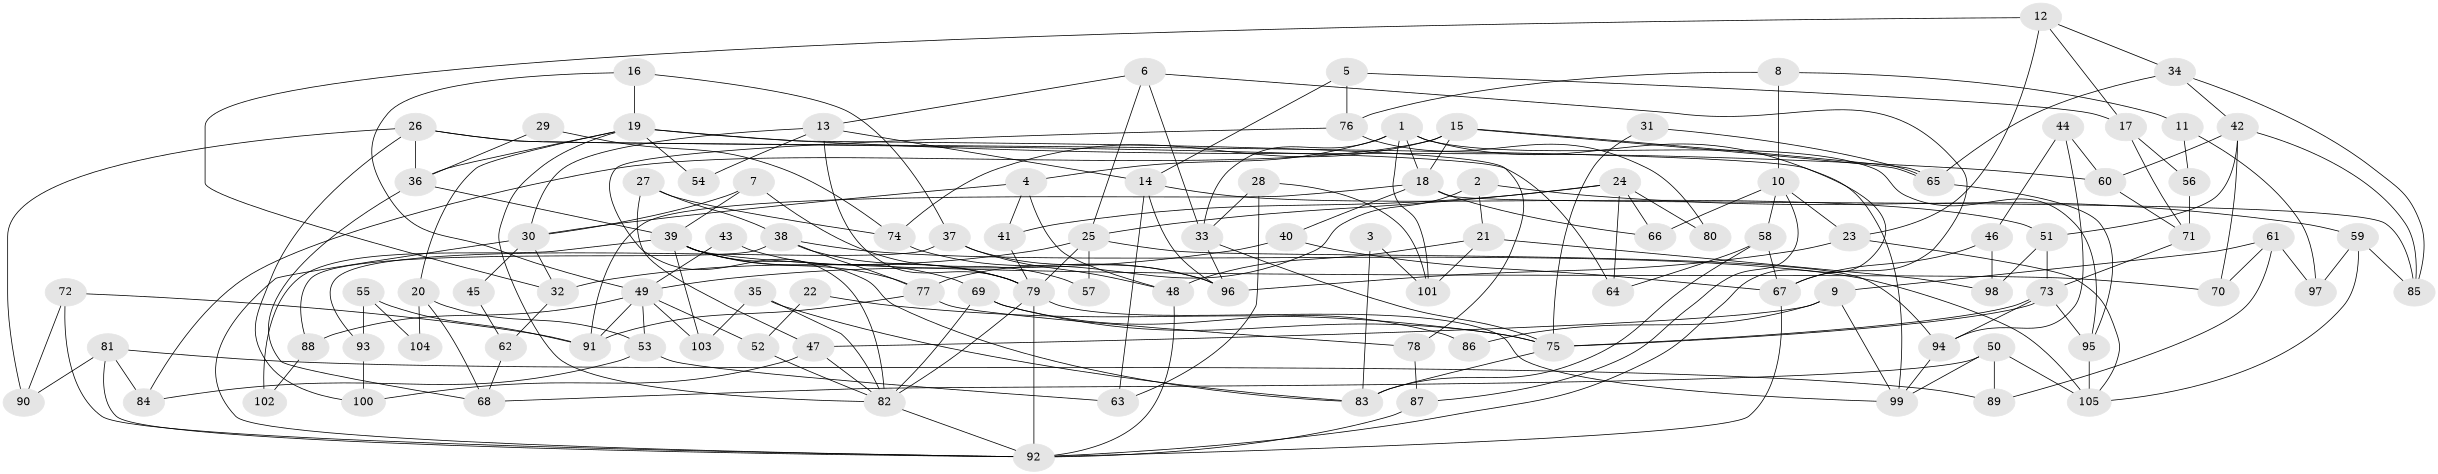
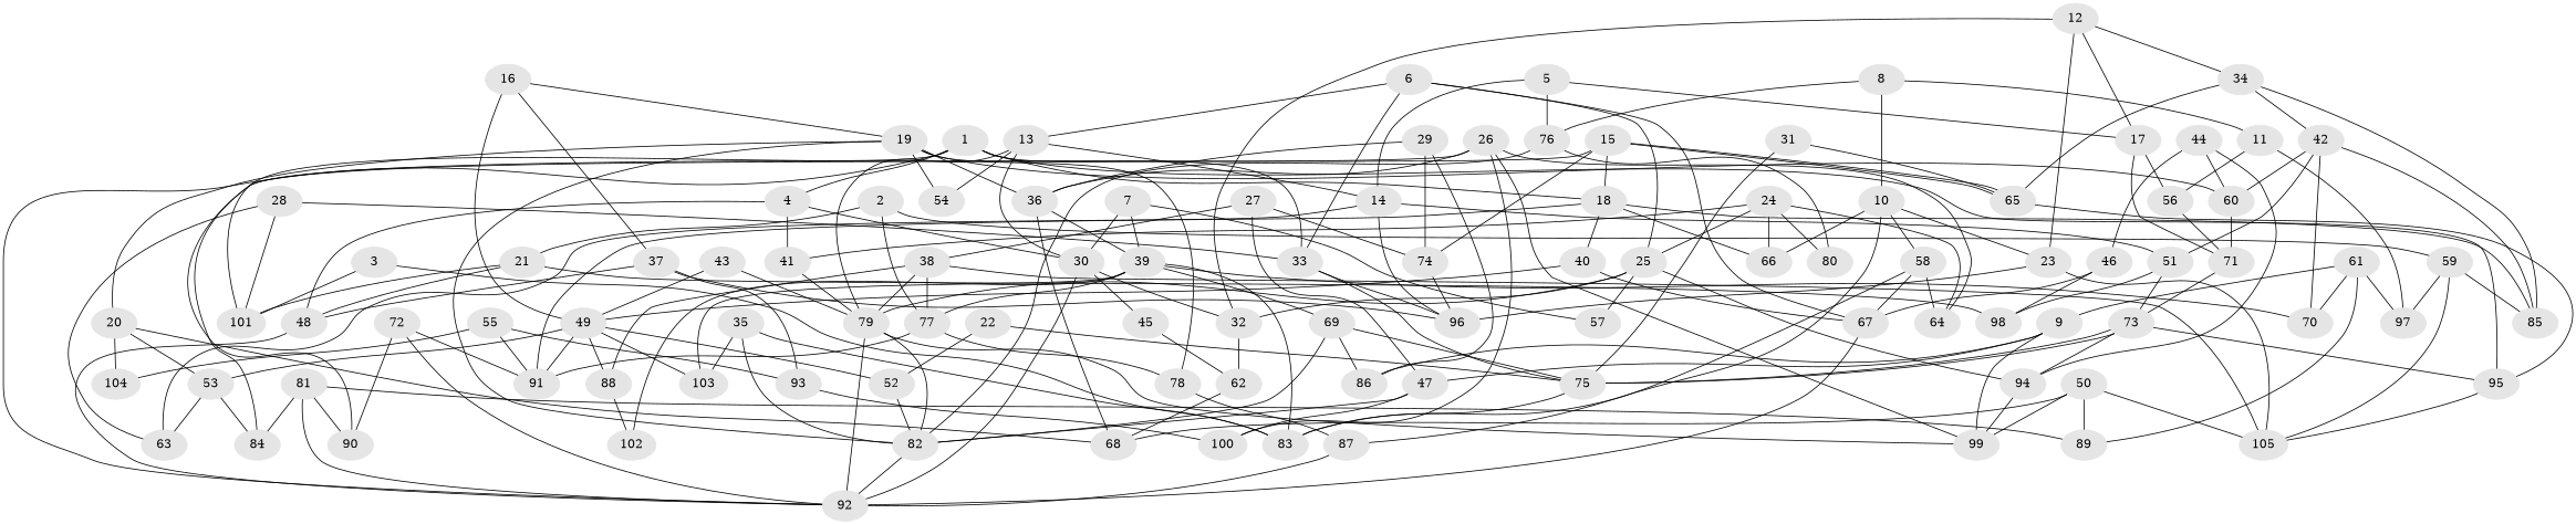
  graph {
    node [color=gray90 style=filled]
    1
    4
    18
    33
    92
    95
    101
    30
    41
    48
    66
    40
    85
    91
    96
    75
    105
    2
    21
    59
    77
    98
    97
    78
    3
    83
    32
    45
    79
    5
    14
    17
    76
    51
    63
    56
    71
    82
    80
    6
    13
    25
    67
    54
    57
    94
    7
    39
    103
    69
    70
    102
    8
    10
    11
    23
    58
    87
    9
    47
    86
    99
    100
    64
    12
    34
    62
    65
    42
    73
    15
    74
    84
    16
    19
    37
    49
    20
    36
    60
    93
    53
    52
    88
    68
    104
    22
    24
    26
    90
    27
    38
    28
    29
    31
    35
    43
    44
    46
    50
    89
    55
    61
    72
    81
    1 -- 4
    1 -- 18
    1 -- 33
    1 -- 92
    1 -- 95
    1 -- 101
    4 -- 30
    4 -- 41
    4 -- 48
    18 -- 66
    18 -- 40
    18 -- 85
    18 -- 91
    33 -- 96
    33 -- 75
    95 -- 105
    30 -- 92
    30 -- 32
    30 -- 45
    41 -- 79
    48 -- 92
    40 -- 67
    40 -- 49
    75 -- 83
    2 -- 21
    2 -- 59
    2 -- 77
    21 -- 101
    21 -- 48
    21 -- 98
    59 -- 85
    59 -- 105
    59 -- 97
    77 -- 91
    77 -- 78
    78 -- 87
    3 -- 101
    3 -- 83
    32 -- 62
    45 -- 62
    79 -- 92
    79 -- 82
    79 -- 99
    5 -- 14
    5 -- 17
    5 -- 76
    14 -- 96
    14 -- 51
    14 -- 63
    17 -- 56
    17 -- 71
    76 -- 82
    76 -- 80
    51 -- 98
    51 -- 73
    56 -- 71
    71 -- 73
    82 -- 92
    6 -- 33
    6 -- 13
    6 -- 25
    6 -- 67
    13 -- 30
    13 -- 79
    13 -- 14
    13 -- 54
    25 -- 32
    25 -- 79
    25 -- 57
    25 -- 94
    67 -- 92
    94 -- 99
    7 -- 30
    7 -- 57
    7 -- 39
    39 -- 77
    39 -- 83
    39 -- 103
    39 -- 69
    39 -- 70
    39 -- 102
    69 -- 75
    69 -- 82
    69 -- 86
    8 -- 76
    8 -- 10
    8 -- 11
    10 -- 66
    10 -- 23
    10 -- 58
    10 -- 87
    11 -- 97
    11 -- 56
    23 -- 96
    23 -- 105
    58 -- 83
    58 -- 67
    58 -- 64
    87 -- 92
    9 -- 47
    9 -- 86
    9 -- 99
    47 -- 82
    47 -- 100
    12 -- 32
    12 -- 17
    12 -- 23
    12 -- 34
    34 -- 85
    34 -- 65
    34 -- 42
    62 -- 68
    65 -- 95
    42 -- 85
    42 -- 51
    42 -- 70
    42 -- 60
    73 -- 95
    73 -- 75
    73 -- 75
    73 -- 94
    15 -- 18
    15 -- 65
    15 -- 65
    15 -- 74
    15 -- 84
    74 -- 96
    16 -- 19
    16 -- 37
    16 -- 49
    19 -- 78
    19 -- 82
    19 -- 54
    19 -- 20
    19 -- 36
    19 -- 60
    37 -- 48
    37 -- 96
    37 -- 93
    49 -- 91
    49 -- 103
    49 -- 53
    49 -- 52
    49 -- 88
    20 -- 53
    20 -- 68
    20 -- 104
    36 -- 39
    36 -- 68
    60 -- 71
    93 -- 100
    53 -- 63
    53 -- 84
    52 -- 82
    88 -- 102
    22 -- 75
    22 -- 52
    24 -- 41
    24 -- 66
    24 -- 80
    24 -- 25
    24 -- 64
    26 -- 99
    26 -- 100
    26 -- 64
    26 -- 36
    26 -- 90
    27 -- 47
    27 -- 74
    27 -- 38
    38 -- 105
    38 -- 77
    38 -- 79
    38 -- 88
    28 -- 33
    28 -- 101
    28 -- 63
+   29 -- 86
    29 -- 74
    29 -- 36
    31 -- 75
    31 -- 65
    35 -- 83
    35 -- 82
    35 -- 103
    43 -- 79
    43 -- 49
    44 -- 94
    44 -- 60
    44 -- 46
    46 -- 98
    46 -- 67
    50 -- 105
    50 -- 99
    50 -- 68
    50 -- 89
    55 -- 91
    55 -- 93
    55 -- 104
    61 -- 97
    61 -- 70
    61 -- 9
    61 -- 89
    72 -- 92
    72 -- 91
    72 -- 90
    81 -- 92
    81 -- 84
    81 -- 90
    81 -- 89
  }
